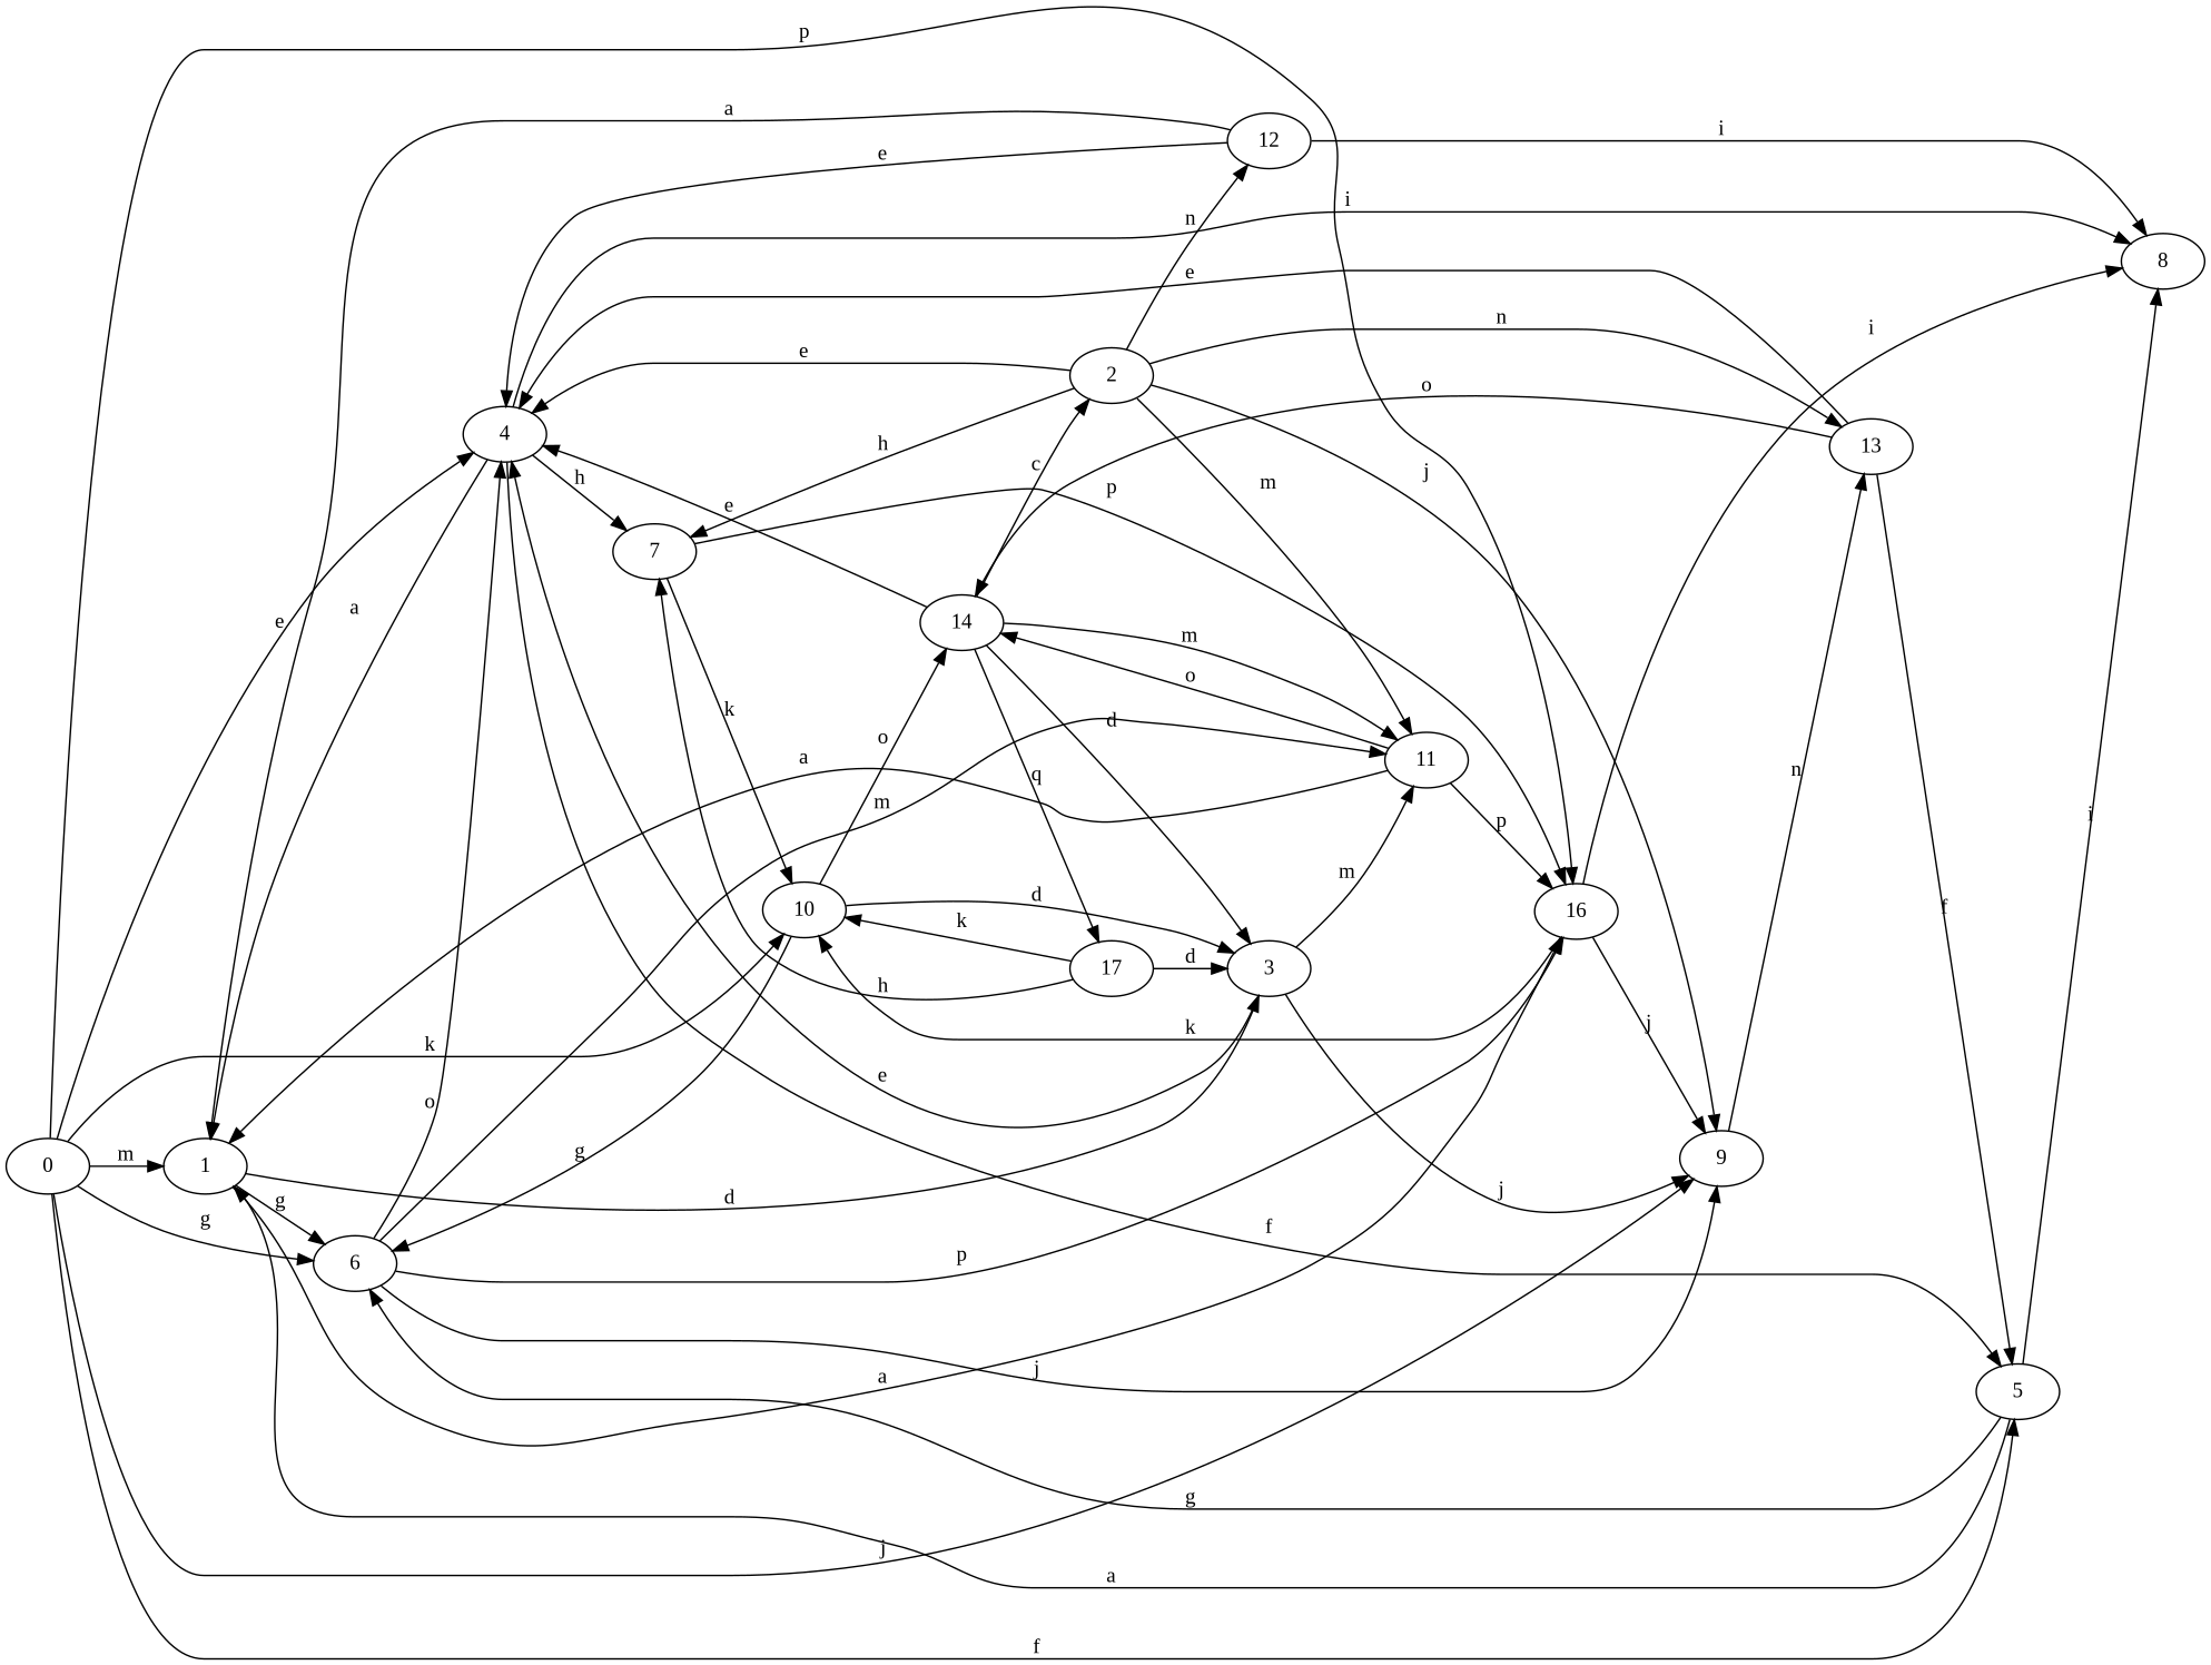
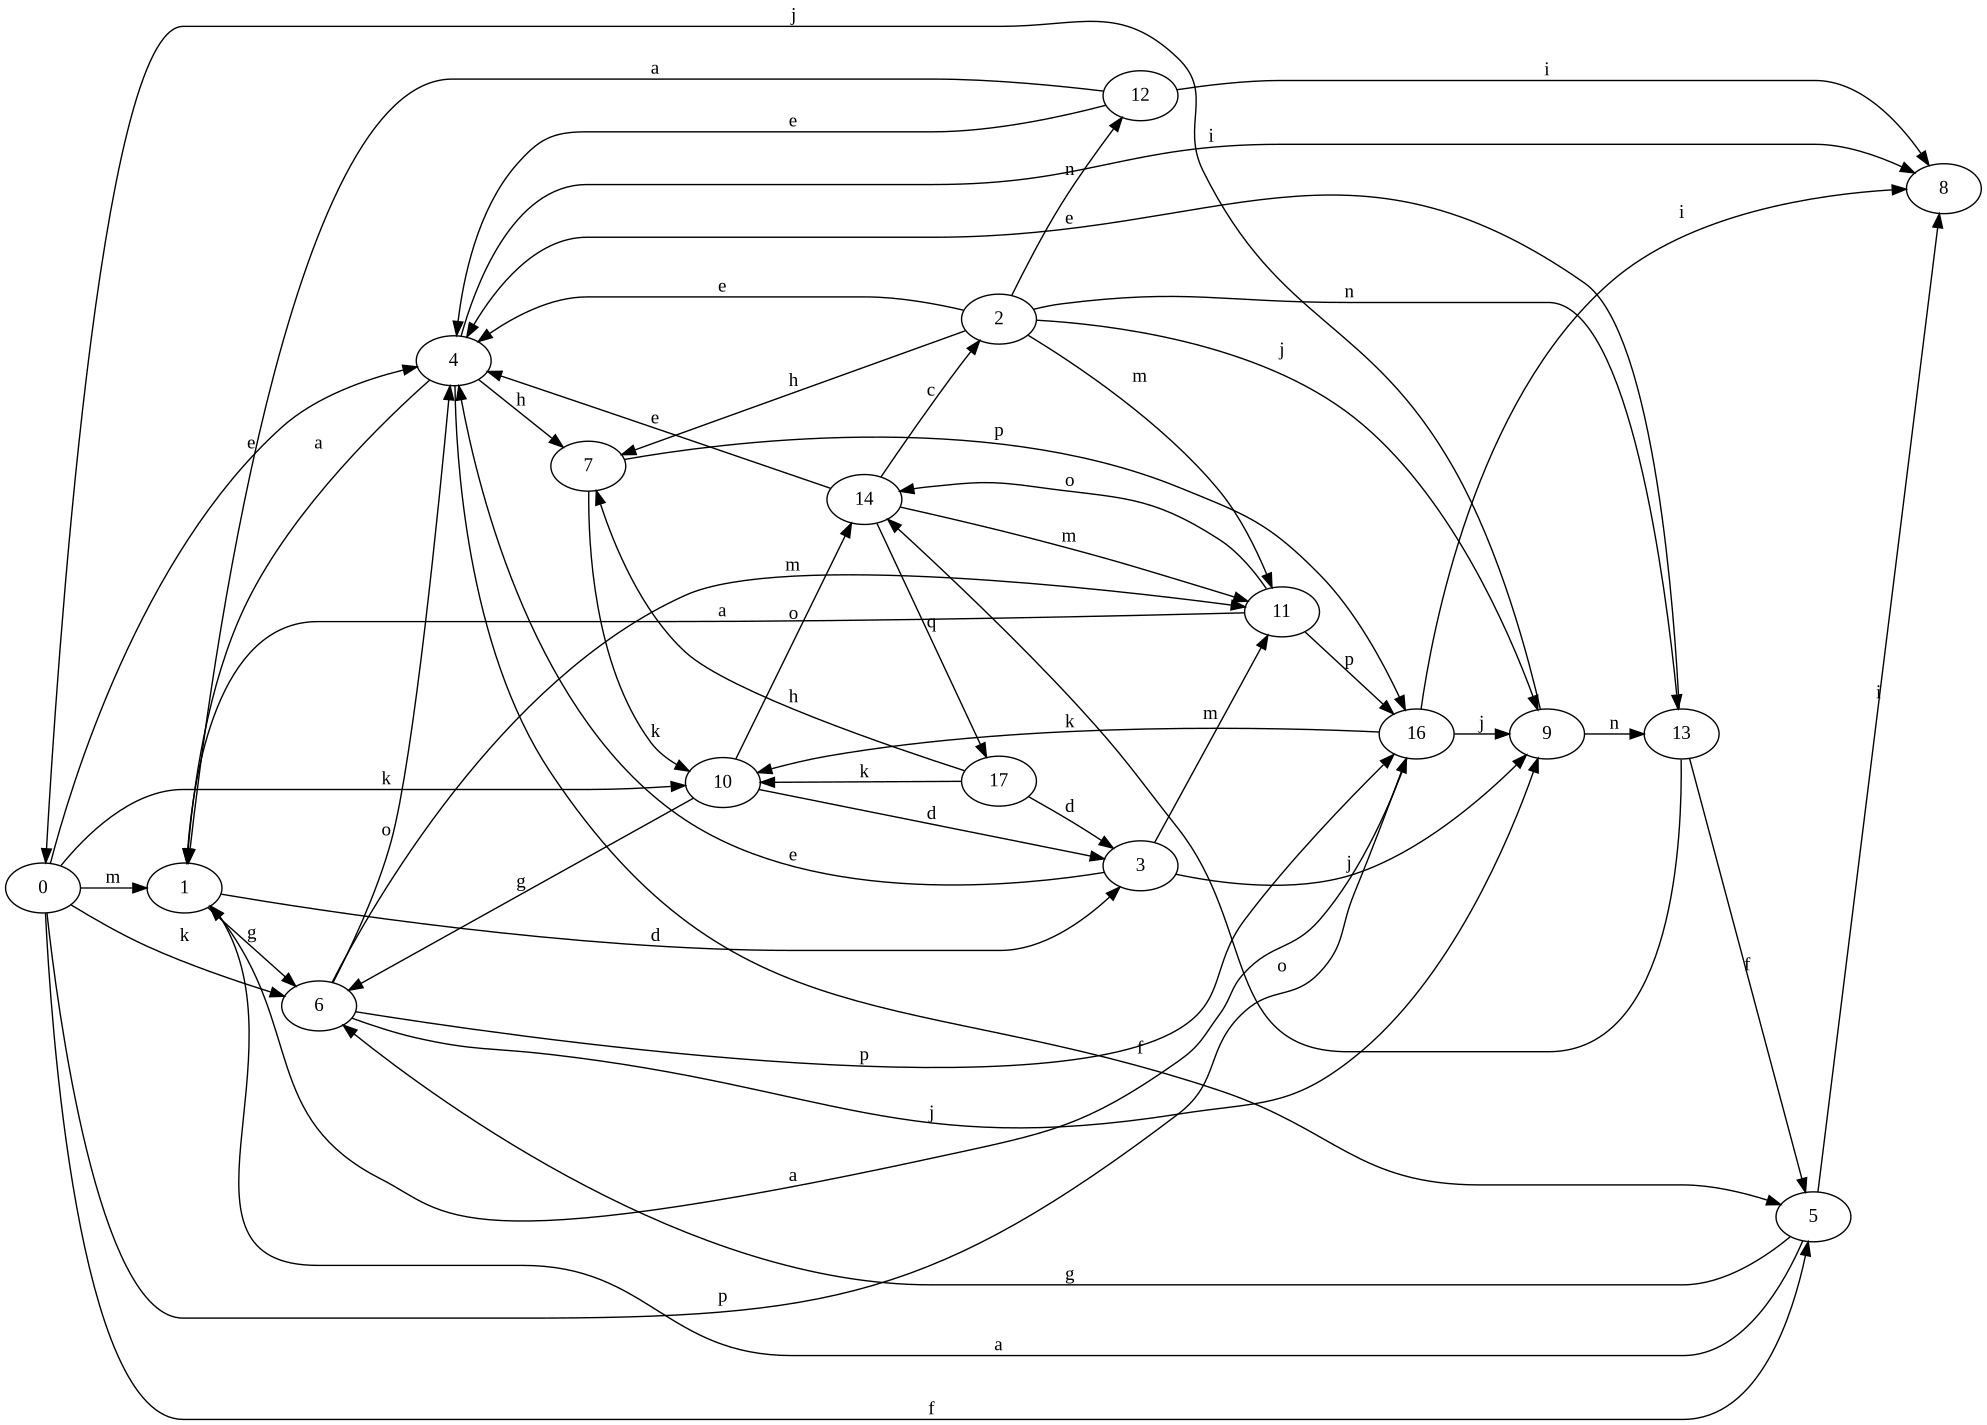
  strict digraph {
    fontname="Liberation Serif"
    rankdir=LR
    node [fontname="Liberation Serif"]
    edge [fontname="Liberation Serif"]
    0
    1
    4
    5
    6
    9
    10
    16
    3
    7
    8
    11
    13
    14
    2
    12
    17
    0 -> 1 [label=m]
    0 -> 4 [label=e]
    0 -> 5 [label=f]
-   0 -> 6 [label=g]
-   0 -> 9 [label=j]
+   0 -> 6 [label=k]
+   9 -> 0 [label=j]
    0 -> 10 [label=k]
    0 -> 16 [label=p]
    1 -> 6 [label=g]
    1 -> 3 [label=d]
    4 -> 1 [label=a]
    4 -> 5 [label=f]
    4 -> 7 [label=h]
    4 -> 8 [label=i]
    5 -> 1 [label=a]
    5 -> 6 [label=g]
    5 -> 8 [label=i]
    6 -> 4 [label=o]
    6 -> 9 [label=j]
    6 -> 16 [label=p]
    6 -> 11 [label=m]
    9 -> 13 [label=n]
    10 -> 6 [label=g]
    10 -> 3 [label=d]
    10 -> 14 [label=o]
-   1 -> 16 [label=a]
+   16 -> 1 [label=a]
    16 -> 9 [label=j]
    16 -> 10 [label=k]
    16 -> 8 [label=i]
    3 -> 4 [label=e]
    3 -> 9 [label=j]
    3 -> 11 [label=m]
    7 -> 10 [label=k]
    7 -> 16 [label=p]
    11 -> 1 [label=a]
    11 -> 16 [label=p]
    11 -> 14 [label=o]
    13 -> 4 [label=e]
    13 -> 5 [label=f]
    13 -> 14 [label=o]
    14 -> 4 [label=e]
-   14 -> 3 [label=d]
    14 -> 11 [label=m]
    14 -> 2 [label=c]
    14 -> 17 [label=q]
    2 -> 4 [label=e]
    2 -> 9 [label=j]
    2 -> 7 [label=h]
    2 -> 11 [label=m]
    2 -> 13 [label=n]
    2 -> 12 [label=n]
    12 -> 1 [label=a]
    12 -> 4 [label=e]
    12 -> 8 [label=i]
    17 -> 10 [label=k]
    17 -> 3 [label=d]
    17 -> 7 [label=h]
  }
